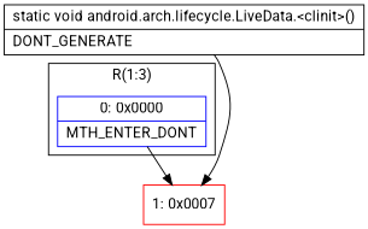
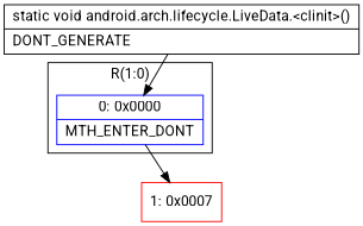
  digraph {
    fontname=Roboto
    node [fontname=Roboto shape=record]
    edge [fontname=Roboto]
    n1 [color=blue label="{0\:\ 0x0000|MTH_ENTER_DONT\l}"]
    n2 [color=red label="{1\:\ 0x0007}"]
    n3 [label="{static void android.arch.lifecycle.LiveData.\<clinit\>()  | DONT_GENERATE\l}"]
    subgraph cluster_1 {
-     label="R(1:3)"
+     label="R(1:0)"
      n1
    }
    n1 -> n2
-   n3 -> n2
+   n3 -> n1
  }
